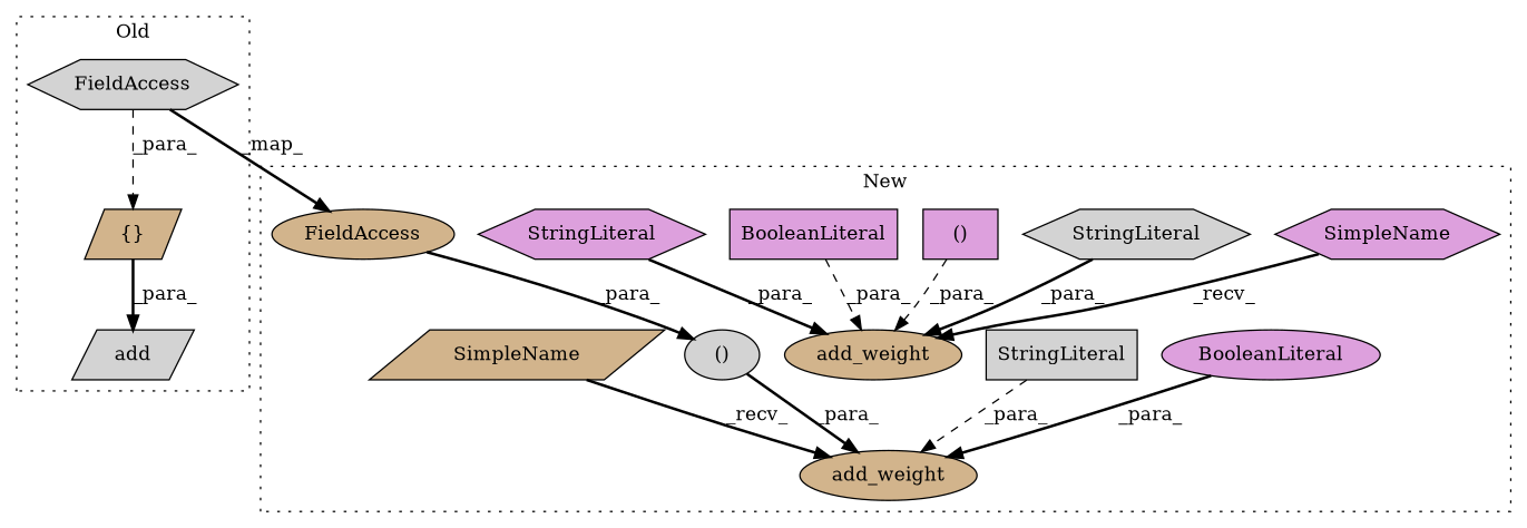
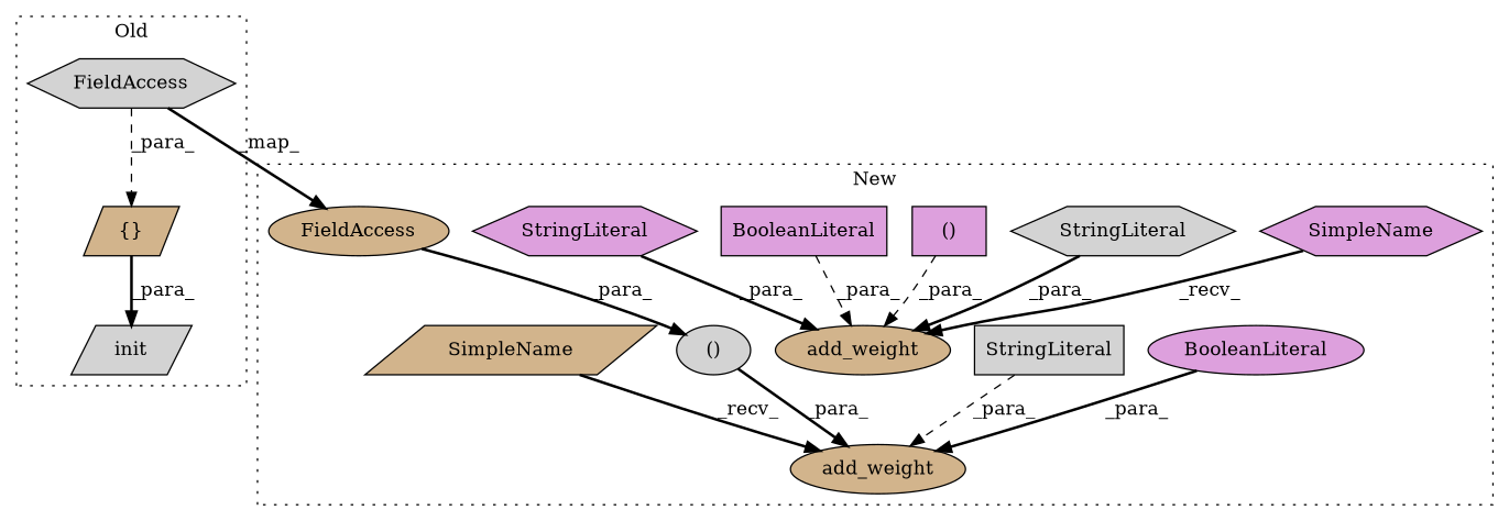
  digraph {
    node [a=32 l=4 shape=ellipse style=filled fillcolor=tan]
    edge [style=bold]
    n1 [l="11,1" label=add_weight s="74607,74682"]
    n2 [a=45 l=7 label=StringLiteral s=74670 shape=hexagon fillcolor=lightgrey]
    n3 [a=106 l=38 label="()" s=74630 shape=box fillcolor=plum]
    n4 [l="11,1" label=add_weight s="74492,74575"]
    n5 [a=106 l=42 label="()" s=74517 fillcolor=lightgrey]
    n6 [a=9 label=BooleanLiteral s=74678 shape=box fillcolor=plum]
    n7 [a=9 label=BooleanLiteral s=74571 fillcolor=plum]
    n8 [a=45 l=8 label=StringLiteral s=74503 shape=box fillcolor=lightgrey]
    n9 [a=45 l=6 label=StringLiteral s=74618 shape=hexagon fillcolor=plum]
    n10 [a=22 l=14 label=FieldAccess s=74545]
    n11 [a=42 label=SimpleName s=74602 shape=hexagon fillcolor=plum]
    n12 [a=42 label=SimpleName s=74487 shape=parallelogram]
-   n13 [l="5,1" label=add s="74412,74458" shape=parallelogram fillcolor=lightgrey]
+   n13 [l="5,1" label=init s="74412,74458" shape=parallelogram fillcolor=lightgrey]
    n14 [a=4 l="1,1" label="{}" s="74426,74457" shape=parallelogram]
    n15 [a=22 l=14 label=FieldAccess s=74443 shape=hexagon fillcolor=lightgrey]
    subgraph cluster_1 {
      label=New
      style=dotted
      n1
      n2
      n3
      n4
      n5
      n6
      n7
      n8
      n9
      n10
      n11
      n12
    }
    subgraph cluster_2 {
      label=Old
      style=dotted
      n13
      n14
      n15
    }
    n2 -> n1 [label=_para_]
    n3 -> n1 [label=_para_ style=dashed]
    n5 -> n4 [label=_para_]
    n6 -> n1 [label=_para_ style=dashed]
    n7 -> n4 [label=_para_]
    n8 -> n4 [label=_para_ style=dashed]
    n9 -> n1 [label=_para_]
    n10 -> n5 [label=_para_]
    n11 -> n1 [label=_recv_]
    n12 -> n4 [label=_recv_]
    n14 -> n13 [label=_para_]
    n15 -> n10 [label=_map_]
    n15 -> n14 [label=_para_ style=dashed]
  }
